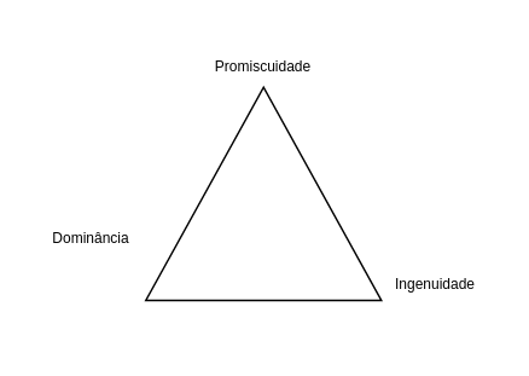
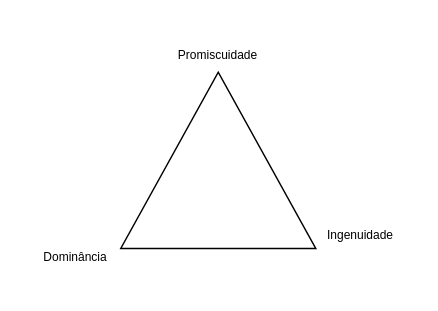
  <mxCell id="0" />
  <mxCell id="1" parent="0" />
  <mxCell id="2" value="&lt;font style=&quot;font-size: 8px;&quot;&gt;Promiscuidade&lt;/font&gt;" style="text;html=1;strokeColor=none;fillColor=none;align=center;verticalAlign=middle;whiteSpace=wrap;rounded=0;" vertex="1" parent="1"><mxGeometry x="115" y="20" width="60" height="30" as="geometry" /></mxCell>
- <mxCell id="3" value="&lt;font style=&quot;font-size: 8px;&quot;&gt;Dominância&lt;/font&gt;" style="text;html=1;strokeColor=none;fillColor=none;align=center;verticalAlign=middle;whiteSpace=wrap;rounded=0;" vertex="1" parent="1"><mxGeometry x="20" y="115" width="60" height="30" as="geometry" /></mxCell>
+ <mxCell id="3" value="&lt;font style=&quot;font-size: 8px;&quot;&gt;Dominância&lt;/font&gt;" style="text;html=1;strokeColor=none;fillColor=none;align=center;verticalAlign=middle;whiteSpace=wrap;rounded=0;" vertex="1" parent="1"><mxGeometry x="20" y="155" width="60" height="30" as="geometry" /></mxCell>
  <mxCell id="4" value="&lt;span style=&quot;font-size: 8px;&quot;&gt;Ingenuidade&lt;/span&gt;" style="text;html=1;strokeColor=none;fillColor=none;align=center;verticalAlign=middle;whiteSpace=wrap;rounded=0;" vertex="1" parent="1"><mxGeometry x="210" y="140" width="60" height="30" as="geometry" /></mxCell>
  <mxCell id="5" value="" style="triangle;whiteSpace=wrap;html=1;rotation=-90;" vertex="1" parent="1"><mxGeometry x="86.25" y="41.25" width="117.5" height="130" as="geometry" /></mxCell>
